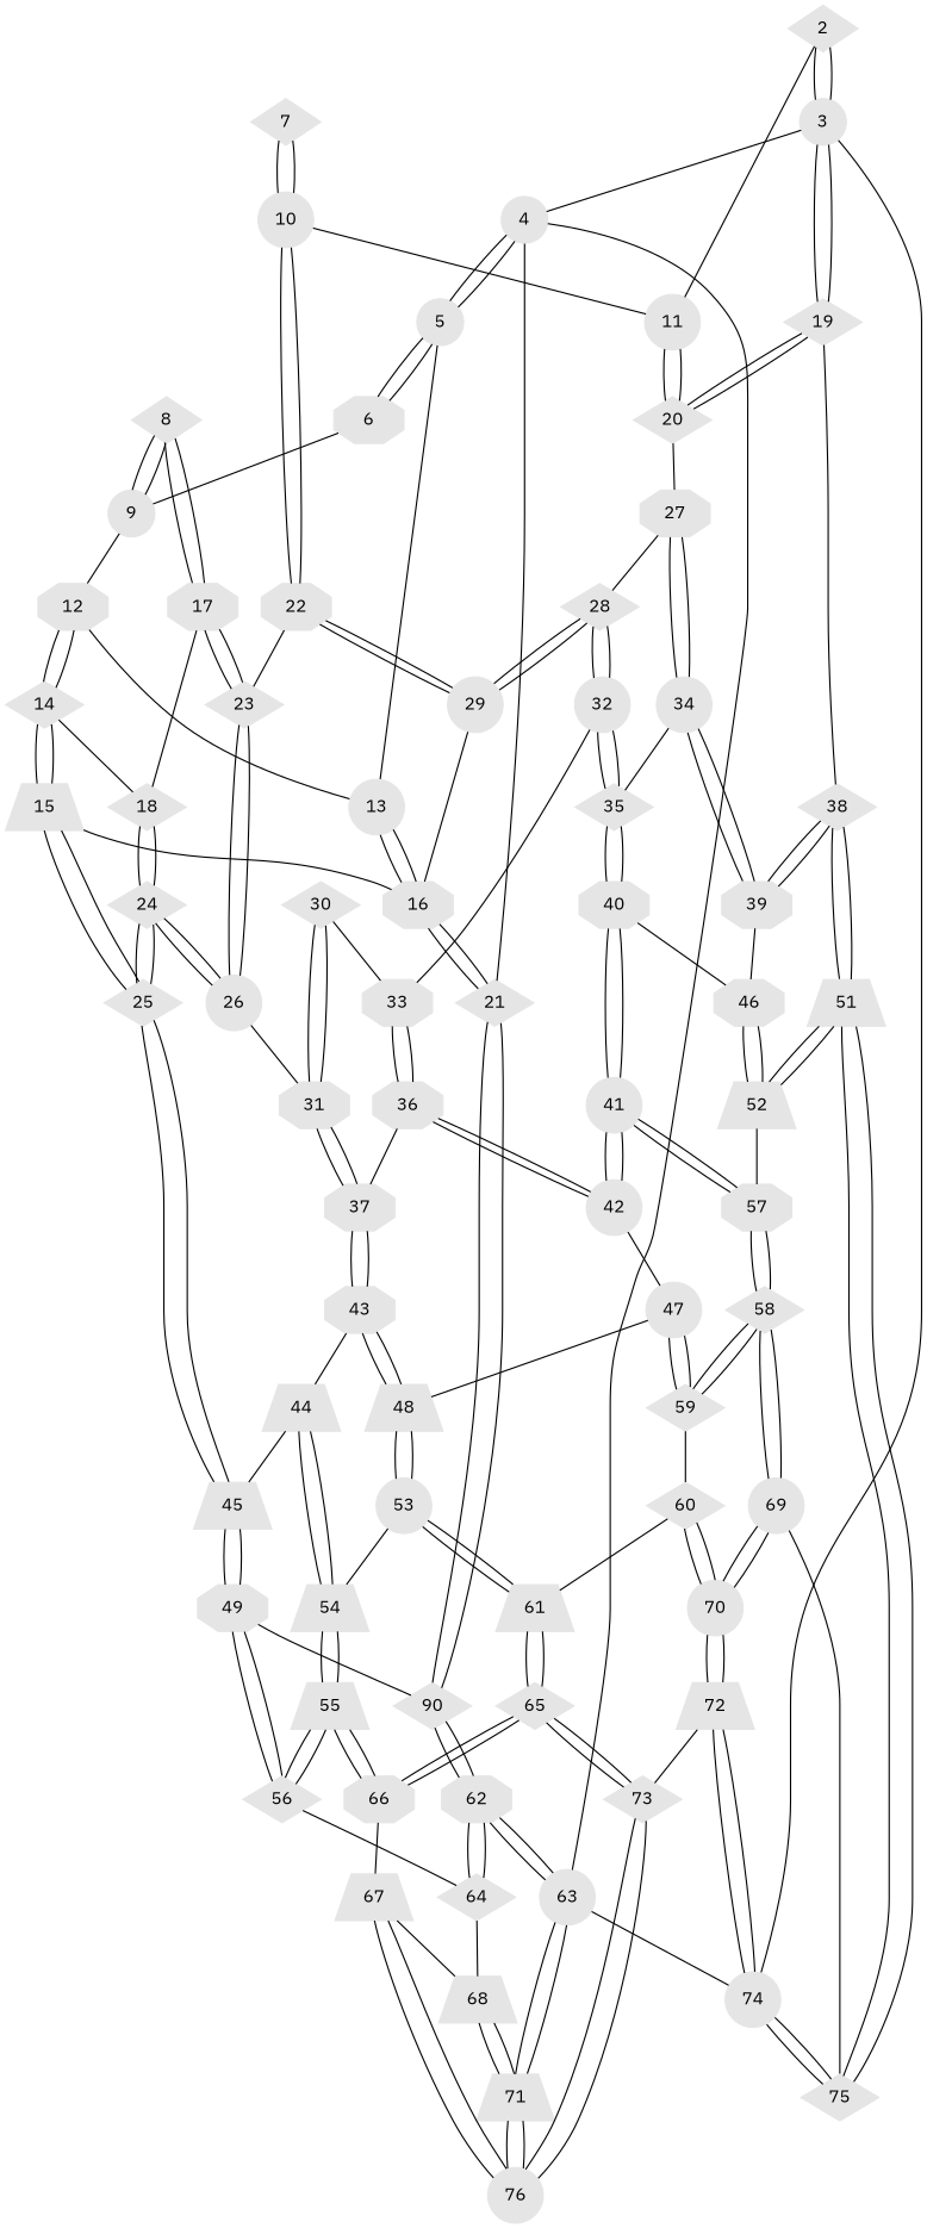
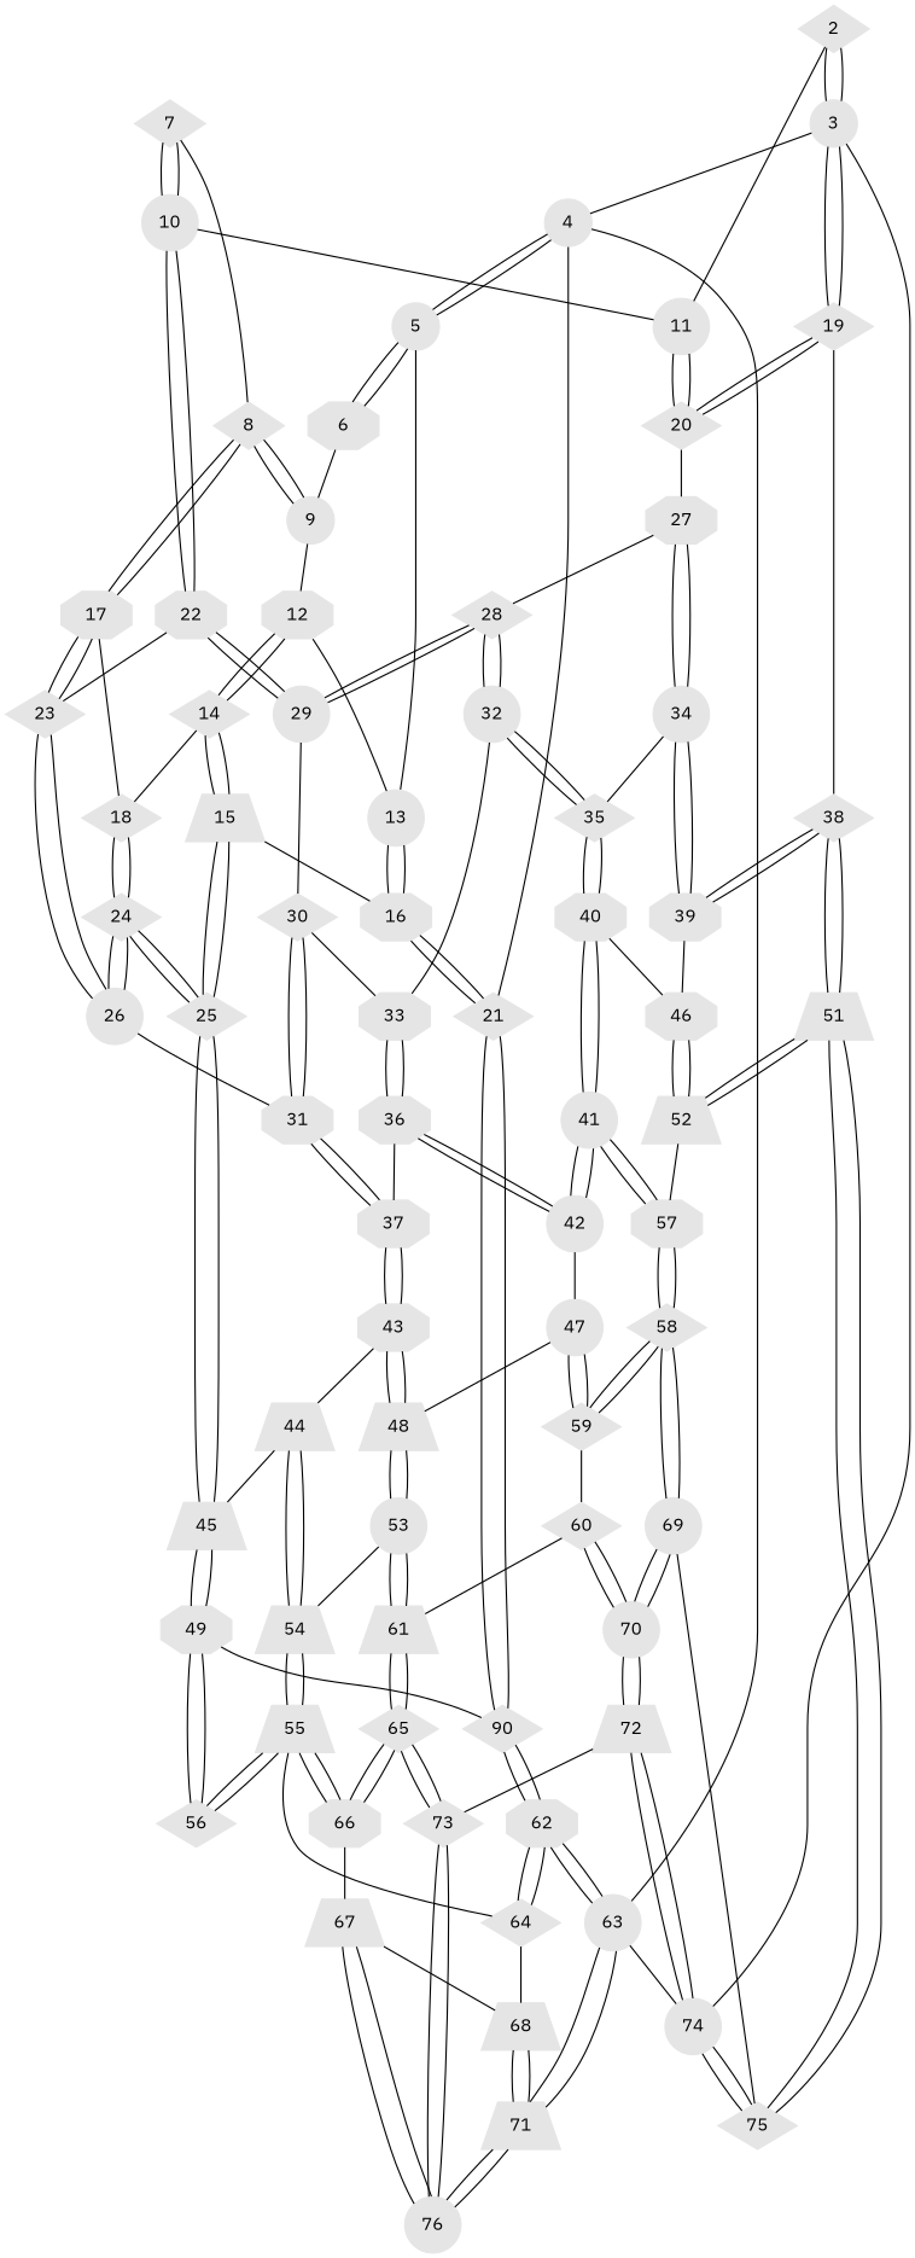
  graph {
    fontname="IBM Plex Sans"
    node [color=gray90 fontname="IBM Plex Sans" shape=diamond style=filled]
    edge [fontname="IBM Plex Sans"]
    3 [shape=circle]
    2
    11 [shape=circle]
    7
    8
    10 [shape=circle]
    4 [shape=circle]
    19
    74 [shape=circle]
    20
    5 [shape=circle]
    21
    63 [shape=circle]
    38
    75
    6 [shape=octagon]
    13 [shape=circle]
    n18 [label=90]
    71 [shape=trapezium]
    9 [shape=circle]
    16 [shape=octagon]
    12 [shape=octagon]
    17 [shape=octagon]
    22 [shape=octagon]
    18
    23
    14
    29 [shape=circle]
    27 [shape=octagon]
    15 [shape=trapezium]
    25
    24
    45 [shape=trapezium]
    26 [shape=circle]
    39 [shape=octagon]
    51 [shape=trapezium]
    28
    34 [shape=circle]
    62 [shape=octagon]
    30
    31 [shape=octagon]
    49 [shape=octagon]
    37 [shape=octagon]
    32 [shape=circle]
    35
    33 [shape=octagon]
    36 [shape=octagon]
    43 [shape=octagon]
    40 [shape=octagon]
    42 [shape=circle]
    46 [shape=octagon]
    41 [shape=circle]
    47 [shape=circle]
    44 [shape=trapezium]
    48 [shape=trapezium]
    52 [shape=trapezium]
    57 [shape=octagon]
    58
    59
    54 [shape=trapezium]
    53 [shape=circle]
    55 [shape=trapezium]
    56
    60
    61 [shape=trapezium]
    64
    65
    66 [shape=octagon]
    67 [shape=trapezium]
    68 [shape=trapezium]
    69 [shape=circle]
    70 [shape=circle]
    72 [shape=trapezium]
    73
    76 [shape=circle]
    3 -- 4
    3 -- 19
    3 -- 19
    3 -- 74
    2 -- 3
    2 -- 3
    2 -- 11
    11 -- 20
    11 -- 20
+   7 -- 8
    7 -- 10
    7 -- 10
    8 -- 9
    8 -- 9
    8 -- 17
    8 -- 17
    10 -- 11
    10 -- 22
    10 -- 22
    4 -- 5
    4 -- 5
    4 -- 21
    4 -- 63
    19 -- 20
    19 -- 20
    19 -- 38
    74 -- 75
    74 -- 75
    20 -- 27
    5 -- 6
    5 -- 6
    5 -- 13
    21 -- n18
    21 -- n18
    63 -- 74
    63 -- 71
    63 -- 71
    38 -- 39
    38 -- 39
    38 -- 51
    38 -- 51
    6 -- 9
    13 -- 16
    13 -- 16
    n18 -- 62
    n18 -- 62
    71 -- 76
    71 -- 76
    9 -- 12
    16 -- 21
    16 -- 21
    12 -- 13
    12 -- 14
    12 -- 14
    17 -- 18
    17 -- 23
    17 -- 23
    22 -- 23
    22 -- 29
    22 -- 29
    18 -- 24
    18 -- 24
    23 -- 26
    23 -- 26
    14 -- 18
    14 -- 15
    14 -- 15
-   29 -- 16
+   29 -- 30
    27 -- 28
    27 -- 34
    27 -- 34
    15 -- 16
    15 -- 25
    15 -- 25
    25 -- 45
    25 -- 45
    24 -- 25
    24 -- 25
    24 -- 26
    24 -- 26
    45 -- 49
    45 -- 49
    26 -- 31
    39 -- 46
    51 -- 75
    51 -- 75
    51 -- 52
    51 -- 52
    28 -- 29
    28 -- 29
    28 -- 32
    28 -- 32
    34 -- 39
    34 -- 39
    34 -- 35
    62 -- 63
    62 -- 63
    62 -- 64
    62 -- 64
    30 -- 31
    30 -- 31
    30 -- 33
    31 -- 37
    31 -- 37
    49 -- n18
    49 -- 56
    49 -- 56
    37 -- 43
    37 -- 43
    32 -- 35
    32 -- 35
    32 -- 33
    35 -- 40
    35 -- 40
    33 -- 36
    33 -- 36
    36 -- 37
    36 -- 42
    36 -- 42
    43 -- 44
    43 -- 48
    43 -- 48
    40 -- 46
    40 -- 41
    40 -- 41
    42 -- 47
    46 -- 52
    46 -- 52
    41 -- 42
    41 -- 42
    41 -- 57
    41 -- 57
    47 -- 48
    47 -- 59
    47 -- 59
    44 -- 45
    44 -- 54
    44 -- 54
    48 -- 53
    48 -- 53
    52 -- 57
    57 -- 58
    57 -- 58
    58 -- 59
    58 -- 59
    58 -- 69
    58 -- 69
    59 -- 60
    54 -- 55
    54 -- 55
    53 -- 54
    53 -- 61
    53 -- 61
    55 -- 56
    55 -- 56
    55 -- 66
    55 -- 66
-   56 -- 64
+   55 -- 64
    60 -- 61
    60 -- 70
    60 -- 70
    61 -- 65
    61 -- 65
    64 -- 68
    65 -- 66
    65 -- 66
    65 -- 73
    65 -- 73
    66 -- 67
    67 -- 68
    67 -- 76
    67 -- 76
    68 -- 71
    68 -- 71
    69 -- 75
    69 -- 70
    69 -- 70
    70 -- 72
    70 -- 72
    72 -- 74
    72 -- 74
    72 -- 73
    73 -- 76
    73 -- 76
  }
